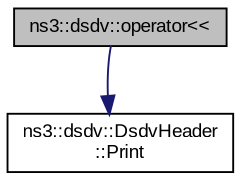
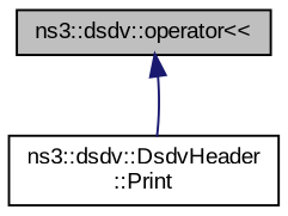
  digraph {
    rankdir=TB
    fontname="Liberation Sans"
    node [color=black fontname="Liberation Sans" fontsize=10 shape=record style=filled]
    n1 [fillcolor=grey75 fontcolor=black height=0.2 label="ns3::dsdv::operator\<\<" width=0.4]
    n2 [fillcolor=white height=0.2 label="ns3::dsdv::DsdvHeader\l::Print" width=0.4]
-   n1 -> n2 [color=midnightblue fontname="Liberation Sans" fontsize=10 labelfontname=Helvetica labelfontsize=10 style=solid]
+   n2 -> n1 [color=midnightblue fontname="Liberation Sans" fontsize=10 labelfontname=Helvetica labelfontsize=10 style=solid]
  }
